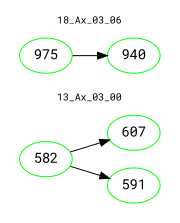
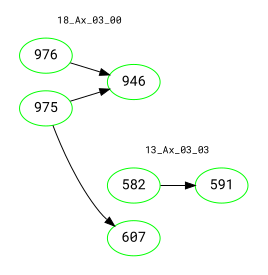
  digraph {
    fontname="Roboto Mono"
    rankdir=LR
    node [color=green fontname="Roboto Mono"]
    edge [color=black fontname="Roboto Mono"]
    n1 [label=591]
    n2 [label=582]
    n3 [label=607]
-   n5 [label=940]
+   n4 [label=976]
+   n5 [label=946]
    n6 [label=975]
    subgraph cluster_1 {
      color=white
      fontsize=10
-     label="13_Ax_03_00"
+     label="13_Ax_03_03"
      n1
      n2
      n3
    }
    subgraph cluster_2 {
      color=white
      fontsize=10
-     label="18_Ax_03_06"
+     label="18_Ax_03_00"
+     n4
      n5
      n6
    }
    n2 -> n1
-   n2 -> n3
+   n6 -> n3
+   n4 -> n5
    n6 -> n5
  }
